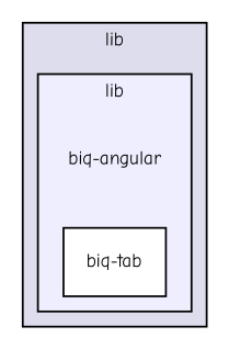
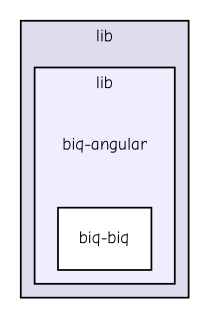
  digraph {
    compound=true
    rankdir=LR
    fontname="Comic Neue"
    node [fontname="Comic Neue" fontsize=10]
    n1 [label="biq-angular" shape=plaintext]
-   n2 [color=black fillcolor=white label="biq-tab" shape=box style=filled]
+   n2 [color=black fillcolor=white label="biq-biq" shape=box style=filled]
    subgraph cluster_1 {
      bgcolor="#ddddee"
      fontsize=10
      label=lib
      pencolor=black
      subgraph cluster_2 {
        bgcolor="#eeeeff"
        fontsize=10
        pencolor=black
        n1
        n2
      }
    }
  }
